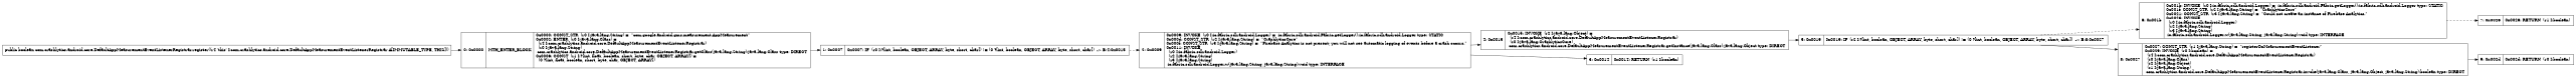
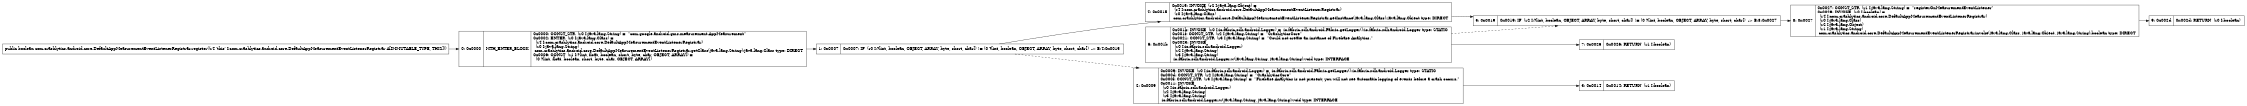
  digraph {
    rankdir=LR
    node [shape=record]
    n1 [label="{0\:\ 0x0000|MTH_ENTER_BLOCK\l|0x0000: CONST_STR  (r0 I:java.lang.String) =  \"com.google.android.gms.measurement.AppMeasurement\" \l0x0002: ENTER  (r0 I:java.lang.Class) = \l  (r4 I:com.crashlytics.android.core.DefaultAppMeasurementEventListenerRegistrar)\l  (r0 I:java.lang.String)\l com.crashlytics.android.core.DefaultAppMeasurementEventListenerRegistrar.getClass(java.lang.String):java.lang.Class type: DIRECT \l0x0006: CONST  (r1 I:?[int, float, boolean, short, byte, char, OBJECT, ARRAY]) = \l  (0 ?[int, float, boolean, short, byte, char, OBJECT, ARRAY])\l \l}"]
    n2 [label="{1\:\ 0x0007|0x0007: IF  (r0 I:?[int, boolean, OBJECT, ARRAY, byte, short, char]) != (0 ?[int, boolean, OBJECT, ARRAY, byte, short, char])  \-\> B:4:0x0015 \l}"]
    n3 [label="{2\:\ 0x0009|0x0009: INVOKE  (r0 I:io.fabric.sdk.android.Logger) =  io.fabric.sdk.android.Fabric.getLogger():io.fabric.sdk.android.Logger type: STATIC \l0x000d: CONST_STR  (r2 I:java.lang.String) =  \"CrashlyticsCore\" \l0x000f: CONST_STR  (r3 I:java.lang.String) =  \"Firebase Analytics is not present; you will not see automatic logging of events before a crash occurs.\" \l0x0011: INVOKE  \l  (r0 I:io.fabric.sdk.android.Logger)\l  (r2 I:java.lang.String)\l  (r3 I:java.lang.String)\l io.fabric.sdk.android.Logger.w(java.lang.String, java.lang.String):void type: INTERFACE \l}"]
-   n4 [label="{4\:\ 0x0015|0x0015: INVOKE  (r2 I:java.lang.Object) = \l  (r4 I:com.crashlytics.android.core.DefaultAppMeasurementEventListenerRegistrar)\l  (r0 I:java.lang.CrashlyticsCore)\l com.crashlytics.android.core.DefaultAppMeasurementEventListenerRegistrar.getInstance(java.lang.Class):java.lang.Object type: DIRECT \l}"]
+   n4 [label="{4\:\ 0x0015|0x0015: INVOKE  (r2 I:java.lang.Object) = \l  (r4 I:com.crashlytics.android.core.DefaultAppMeasurementEventListenerRegistrar)\l  (r0 I:java.lang.Class)\l com.crashlytics.android.core.DefaultAppMeasurementEventListenerRegistrar.getInstance(java.lang.Class):java.lang.Object type: DIRECT \l}"]
    n5 [label="{3\:\ 0x0014|0x0014: RETURN  (r1 I:boolean) \l}"]
    n6 [label="{5\:\ 0x0019|0x0019: IF  (r2 I:?[int, boolean, OBJECT, ARRAY, byte, short, char]) != (0 ?[int, boolean, OBJECT, ARRAY, byte, short, char])  \-\> B:8:0x0027 \l}"]
    n7 [label="{6\:\ 0x001b|0x001b: INVOKE  (r0 I:io.fabric.sdk.android.Logger) =  io.fabric.sdk.android.Fabric.getLogger():io.fabric.sdk.android.Logger type: STATIC \l0x001f: CONST_STR  (r2 I:java.lang.String) =  \"CrashlyticsCore\" \l0x0021: CONST_STR  (r3 I:java.lang.String) =  \"Could not create an instance of Firebase Analytics.\" \l0x0023: INVOKE  \l  (r0 I:io.fabric.sdk.android.Logger)\l  (r2 I:java.lang.String)\l  (r3 I:java.lang.String)\l io.fabric.sdk.android.Logger.w(java.lang.String, java.lang.String):void type: INTERFACE \l}"]
    n8 [label="{8\:\ 0x0027|0x0027: CONST_STR  (r1 I:java.lang.String) =  \"registerOnMeasurementEventListener\" \l0x0029: INVOKE  (r0 I:boolean) = \l  (r4 I:com.crashlytics.android.core.DefaultAppMeasurementEventListenerRegistrar)\l  (r0 I:java.lang.Class)\l  (r2 I:java.lang.Object)\l  (r1 I:java.lang.String)\l com.crashlytics.android.core.DefaultAppMeasurementEventListenerRegistrar.invoke(java.lang.Class, java.lang.Object, java.lang.String):boolean type: DIRECT \l}"]
    n9 [label="{7\:\ 0x0026|0x0026: RETURN  (r1 I:boolean) \l}"]
    n10 [label="{9\:\ 0x002d|0x002d: RETURN  (r0 I:boolean) \l}"]
    n11 [label="{public boolean com.crashlytics.android.core.DefaultAppMeasurementEventListenerRegistrar.register((r4 'this' I:com.crashlytics.android.core.DefaultAppMeasurementEventListenerRegistrar A[IMMUTABLE_TYPE, THIS])) }"]
    n1 -> n2
    n2 -> n3 [style=dashed]
-   n3 -> n4
+   n2 -> n4
    n3 -> n5
    n4 -> n6
-   n6 -> n7 [style=dashed]
+   n7 -> n6 [style=dashed]
    n6 -> n8
-   n7 -> n9 [style=dashed]
+   n7 -> n9
    n8 -> n10
    n11 -> n1
  }
